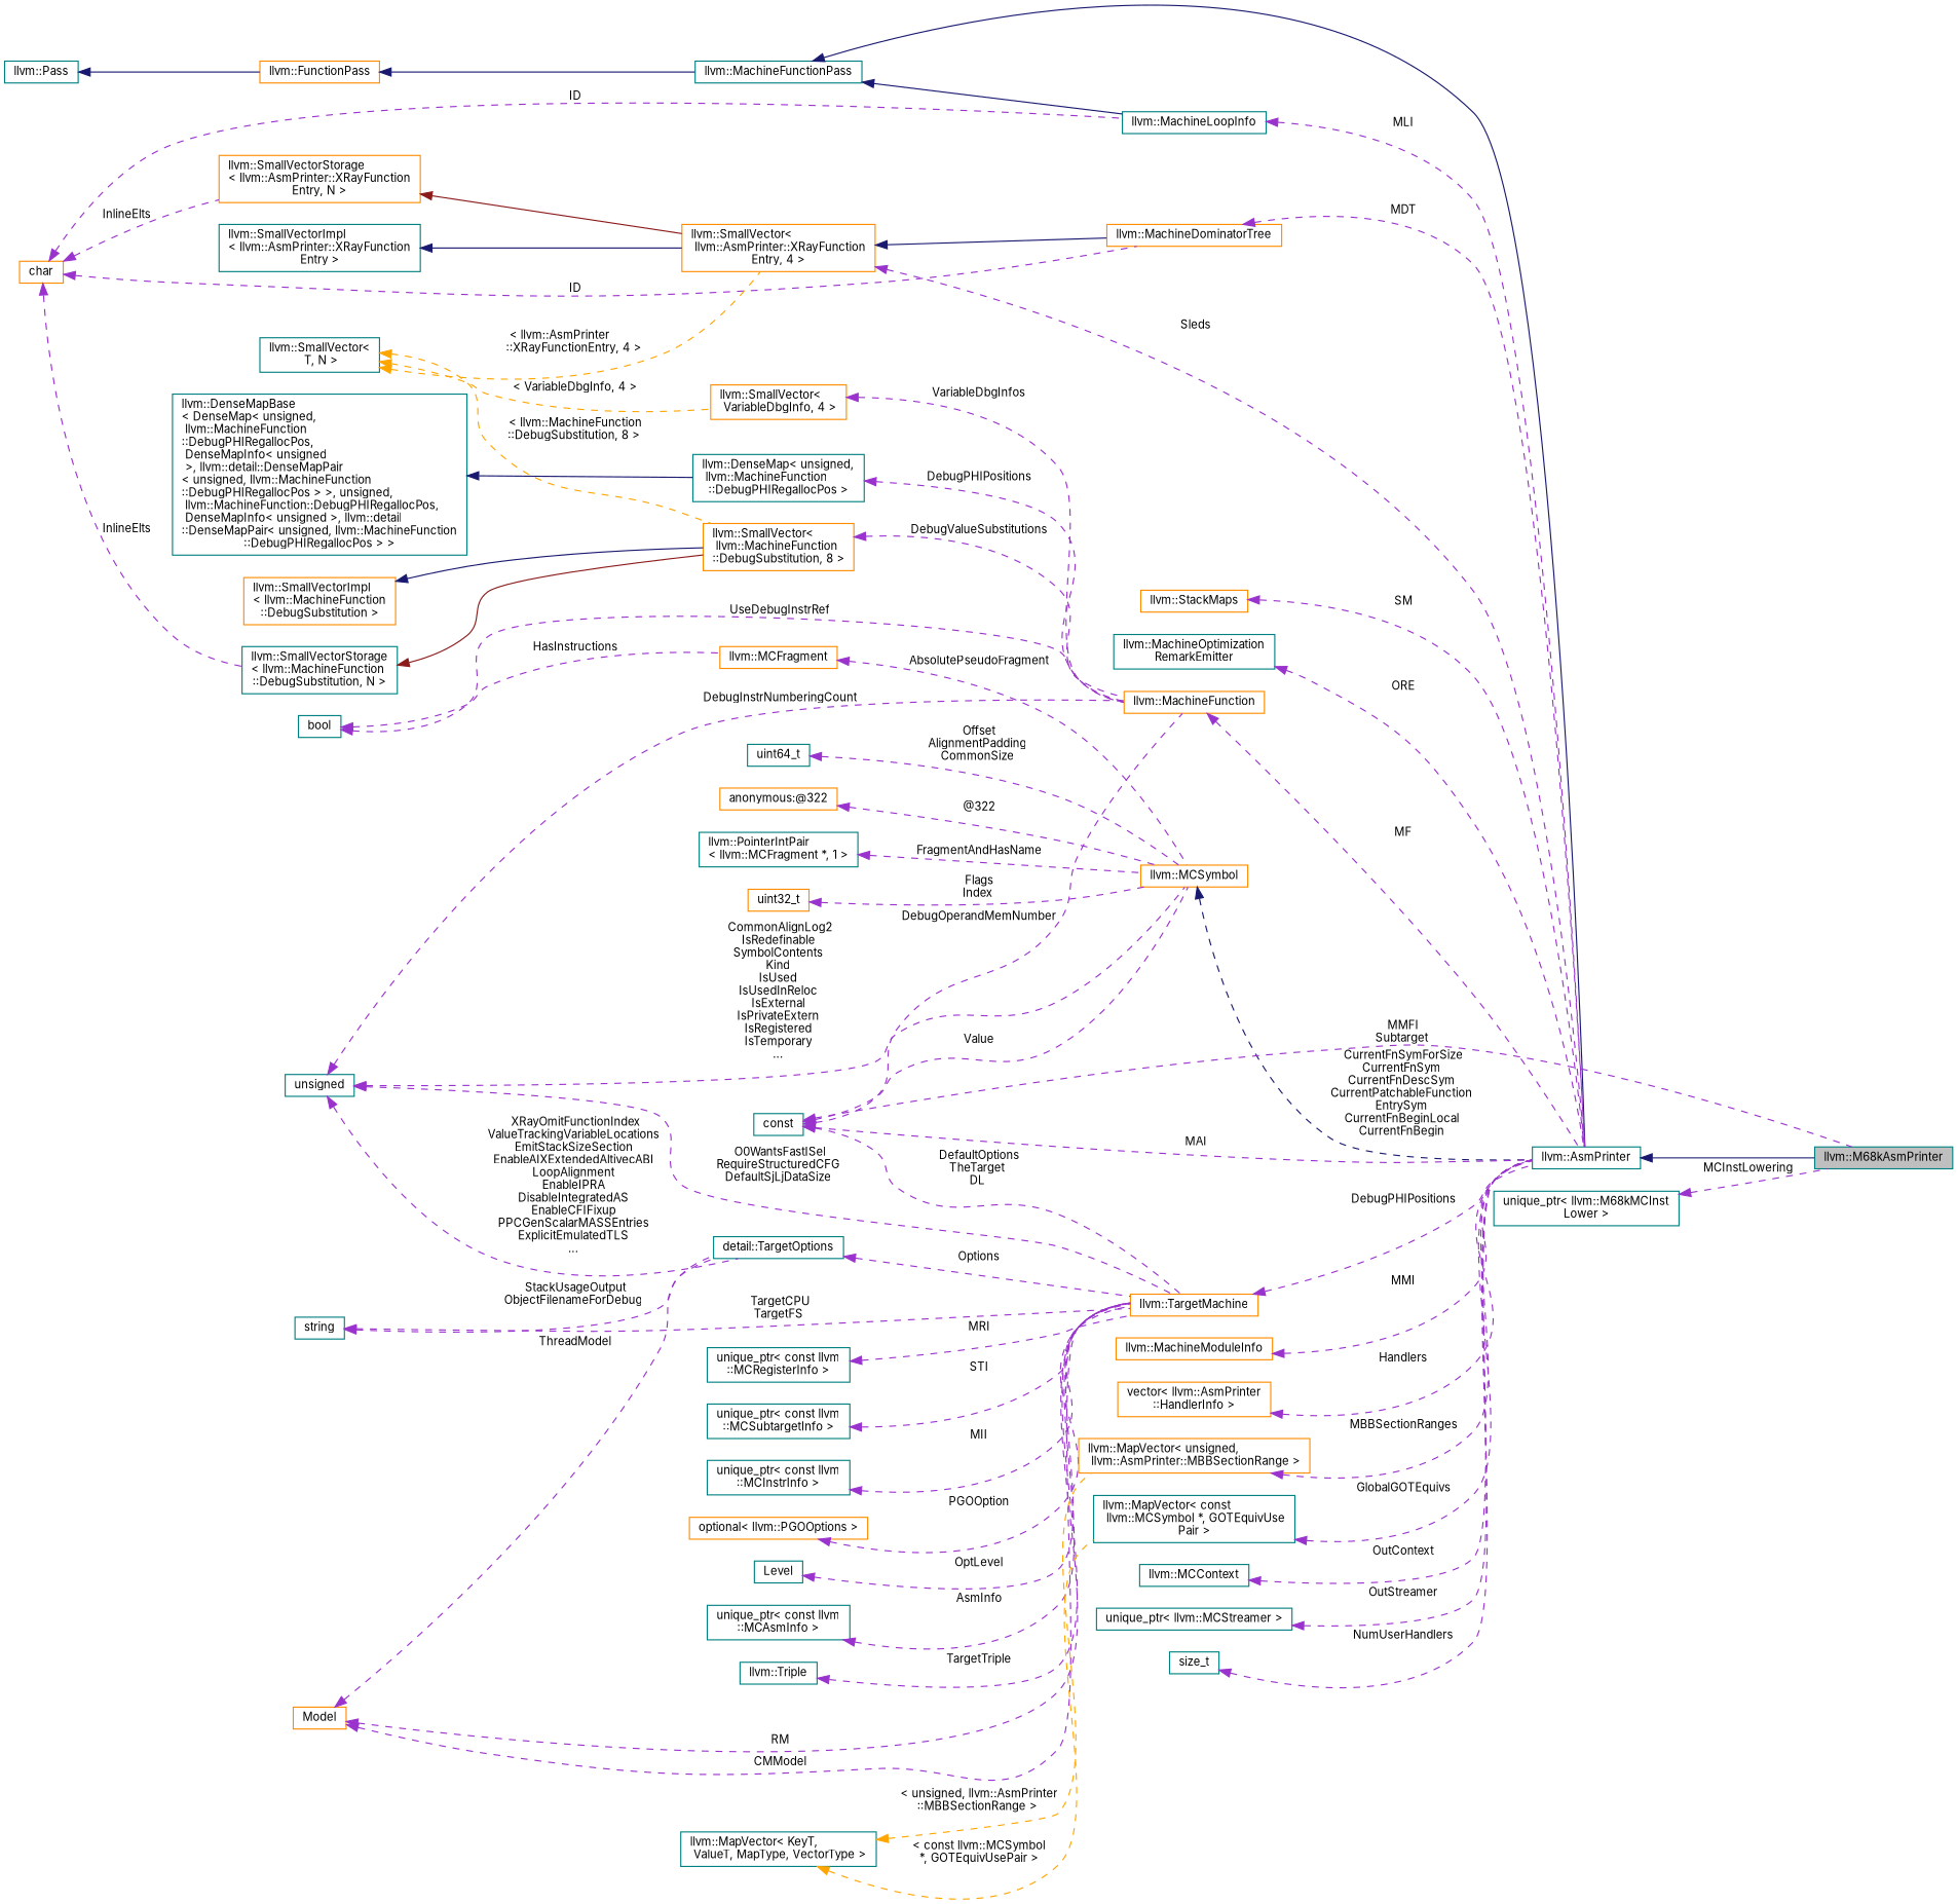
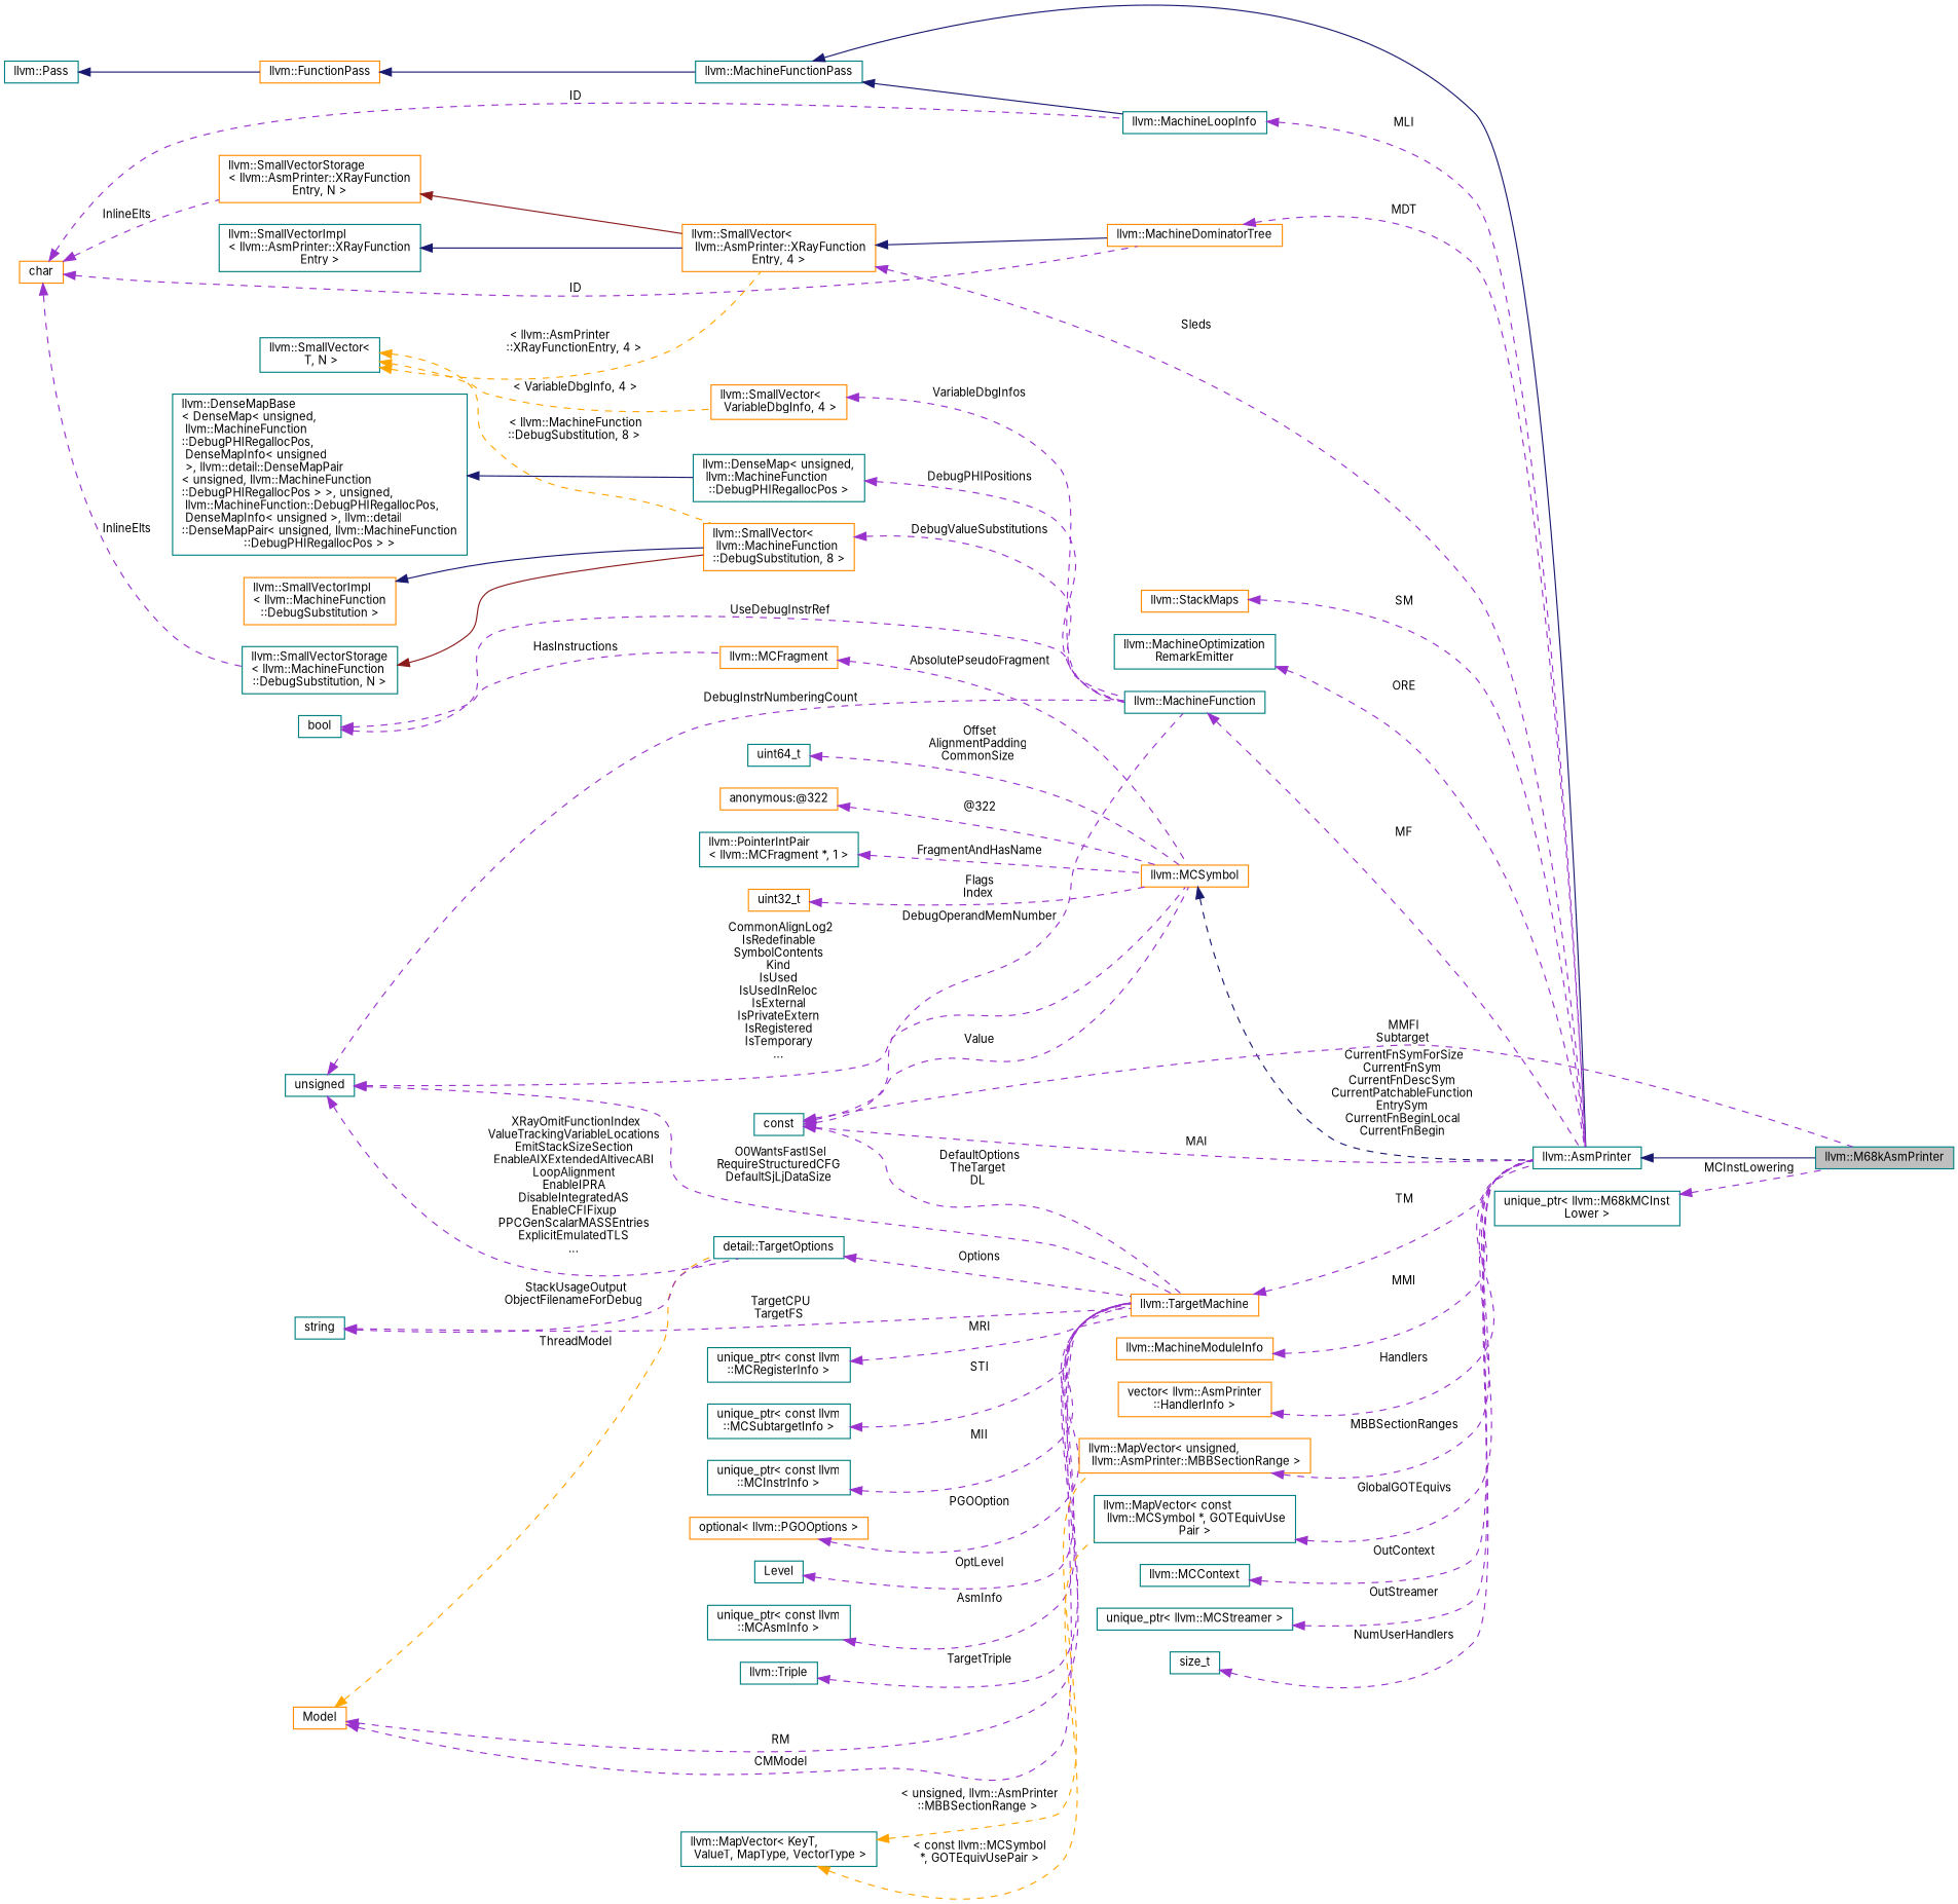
  digraph {
    fontname=Inter
    rankdir=LR
    node [color=teal fontname=Inter fontsize=10 shape=record]
    edge [color=darkorchid3 dir=back fontname=Inter fontsize=10 labelfontname=Helvetica labelfontsize=10 style=dashed]
    n1 [fillcolor=grey75 fontcolor=black height=0.2 label="llvm::M68kAsmPrinter" style=filled width=0.4]
    n2 [height=0.2 label="llvm::AsmPrinter" width=0.4]
    n3 [height=0.2 label="llvm::MachineFunctionPass" width=0.4]
    n4 [height=0.2 label="llvm::MachineLoopInfo" width=0.4]
    n5 [color=darkorange height=0.2 label="llvm::MachineDominatorTree" width=0.4]
    n6 [color=darkorange height=0.2 label="llvm::FunctionPass" width=0.4]
    n7 [height=0.2 label="llvm::Pass" width=0.4]
    n8 [color=darkorange height=0.2 label="llvm::StackMaps" width=0.4]
    n9 [height=0.2 label="llvm::MachineOptimization\lRemarkEmitter" width=0.4]
    n10 [color=darkorange height=0.2 label=char width=0.4]
    n11 [height=0.2 label="llvm::SmallVectorStorage\l\< llvm::MachineFunction\l::DebugSubstitution, N \>" width=0.4]
    n12 [color=darkorange height=0.2 label="llvm::SmallVectorStorage\l\< llvm::AsmPrinter::XRayFunction\lEntry, N \>" width=0.4]
    n13 [color=darkorange height=0.2 label="llvm::SmallVector\<\l llvm::MachineFunction\l::DebugSubstitution, 8 \>" width=0.4]
    n14 [color=darkorange height=0.2 label="llvm::SmallVector\<\l llvm::AsmPrinter::XRayFunction\lEntry, 4 \>" width=0.4]
-   n15 [color=darkorange height=0.2 label="llvm::MachineFunction" width=0.4]
+   n15 [height=0.2 label="llvm::MachineFunction" width=0.4]
    n16 [color=darkorange height=0.2 label="llvm::SmallVectorImpl\l\< llvm::MachineFunction\l::DebugSubstitution \>" width=0.4]
    n17 [height=0.2 label="llvm::SmallVector\<\l T, N \>" width=0.4]
    n18 [color=darkorange height=0.2 label="llvm::SmallVector\<\l VariableDbgInfo, 4 \>" width=0.4]
    n19 [height=0.2 label="llvm::DenseMap\< unsigned,\l llvm::MachineFunction\l::DebugPHIRegallocPos \>" width=0.4]
    n20 [height=0.2 label="llvm::DenseMapBase\l\< DenseMap\< unsigned,\l llvm::MachineFunction\l::DebugPHIRegallocPos,\l DenseMapInfo\< unsigned\l \>, llvm::detail::DenseMapPair\l\< unsigned, llvm::MachineFunction\l::DebugPHIRegallocPos \> \>, unsigned,\l llvm::MachineFunction::DebugPHIRegallocPos,\l DenseMapInfo\< unsigned \>, llvm::detail\l::DenseMapPair\< unsigned, llvm::MachineFunction\l::DebugPHIRegallocPos \> \>" width=0.4]
    n21 [height=0.2 label=bool width=0.4]
    n22 [color=darkorange height=0.2 label="llvm::MCFragment" width=0.4]
    n23 [color=darkorange height=0.2 label="llvm::MCSymbol" width=0.4]
    n24 [height=0.2 label=const width=0.4]
    n25 [color=darkorange height=0.2 label="llvm::TargetMachine" width=0.4]
    n26 [height=0.2 label=unsigned width=0.4]
    n27 [height=0.2 label="detail::TargetOptions" width=0.4]
    n28 [color=darkorange height=0.2 label="llvm::MachineModuleInfo" width=0.4]
    n29 [color=darkorange height=0.2 label=Model width=0.4]
    n30 [height=0.2 label=string width=0.4]
    n31 [height=0.2 label="unique_ptr\< const llvm\l::MCRegisterInfo \>" width=0.4]
    n32 [height=0.2 label="unique_ptr\< const llvm\l::MCSubtargetInfo \>" width=0.4]
    n33 [height=0.2 label="unique_ptr\< const llvm\l::MCInstrInfo \>" width=0.4]
    n34 [color=darkorange height=0.2 label="optional\< llvm::PGOOptions \>" width=0.4]
    n35 [height=0.2 label=Level width=0.4]
    n36 [height=0.2 label="unique_ptr\< const llvm\l::MCAsmInfo \>" width=0.4]
    n37 [height=0.2 label="llvm::Triple" width=0.4]
    n38 [height=0.2 label="llvm::SmallVectorImpl\l\< llvm::AsmPrinter::XRayFunction\lEntry \>" width=0.4]
    n39 [color=darkorange height=0.2 label="vector\< llvm::AsmPrinter\l::HandlerInfo \>" width=0.4]
    n40 [color=darkorange height=0.2 label="llvm::MapVector\< unsigned,\l llvm::AsmPrinter::MBBSectionRange \>" width=0.4]
    n41 [height=0.2 label="llvm::MapVector\< KeyT,\l ValueT, MapType, VectorType \>" width=0.4]
    n42 [height=0.2 label="llvm::MapVector\< const\l llvm::MCSymbol *, GOTEquivUse\lPair \>" width=0.4]
    n43 [height=0.2 label=uint64_t width=0.4]
    n44 [color=darkorange height=0.2 label="anonymous:@322" width=0.4]
    n45 [height=0.2 label="llvm::PointerIntPair\l\< llvm::MCFragment *, 1 \>" width=0.4]
    n46 [color=darkorange height=0.2 label=uint32_t width=0.4]
    n47 [height=0.2 label="llvm::MCContext" width=0.4]
    n48 [height=0.2 label="unique_ptr\< llvm::MCStreamer \>" width=0.4]
    n49 [height=0.2 label=size_t width=0.4]
    n50 [height=0.2 label="unique_ptr\< llvm::M68kMCInst\lLower \>" width=0.4]
    n2 -> n1 [color=midnightblue style=solid]
    n3 -> n2 [color=midnightblue style=solid]
    n3 -> n4 [color=midnightblue style=solid]
    n4 -> n2 [label=" MLI"]
    n5 -> n2 [label=" MDT"]
    n6 -> n3 [color=midnightblue style=solid]
    n7 -> n6 [color=midnightblue style=solid]
    n8 -> n2 [label=" SM"]
    n9 -> n2 [label=" ORE"]
    n10 -> n4 [label=" ID"]
    n10 -> n5 [label=" ID"]
    n10 -> n11 [label=" InlineElts"]
    n10 -> n12 [label=" InlineElts"]
    n11 -> n13 [color=firebrick4 style=solid]
    n12 -> n14 [color=firebrick4 style=solid]
    n13 -> n15 [label=" DebugValueSubstitutions"]
    n14 -> n2 [label=" Sleds"]
    n14 -> n5 [color=midnightblue style=solid]
    n15 -> n2 [label=" MF"]
    n16 -> n13 [color=midnightblue style=solid]
    n17 -> n13 [color=orange label=" \< llvm::MachineFunction\l::DebugSubstitution, 8 \>"]
    n17 -> n14 [color=orange label=" \< llvm::AsmPrinter\l::XRayFunctionEntry, 4 \>"]
    n17 -> n18 [color=orange label=" \< VariableDbgInfo, 4 \>"]
    n18 -> n15 [label=" VariableDbgInfos"]
    n19 -> n15 [label=" DebugPHIPositions"]
    n20 -> n19 [color=midnightblue style=solid]
    n21 -> n15 [label=" UseDebugInstrRef"]
    n21 -> n22 [label=" HasInstructions"]
    n22 -> n23 [label=" AbsolutePseudoFragment"]
    n23 -> n2 [color=midnightblue label=" CurrentFnSymForSize\nCurrentFnSym\nCurrentFnDescSym\nCurrentPatchableFunction\lEntrySym\nCurrentFnBeginLocal\nCurrentFnBegin"]
    n24 -> n1 [label=" MMFI\nSubtarget"]
    n24 -> n2 [label=" MAI"]
    n24 -> n15 [label=" DebugOperandMemNumber"]
    n24 -> n23 [label=" Value"]
    n24 -> n25 [label=" DefaultOptions\nTheTarget\nDL"]
-   n25 -> n2 [label=" DebugPHIPositions"]
+   n25 -> n2 [label=" TM"]
    n26 -> n15 [label=" DebugInstrNumberingCount"]
    n26 -> n23 [label=" CommonAlignLog2\nIsRedefinable\nSymbolContents\nKind\nIsUsed\nIsUsedInReloc\nIsExternal\nIsPrivateExtern\nIsRegistered\nIsTemporary\n..."]
    n26 -> n25 [label=" O0WantsFastISel\nRequireStructuredCFG\nDefaultSjLjDataSize"]
    n26 -> n27 [label=" XRayOmitFunctionIndex\nValueTrackingVariableLocations\nEmitStackSizeSection\nEnableAIXExtendedAltivecABI\nLoopAlignment\nEnableIPRA\nDisableIntegratedAS\nEnableCFIFixup\nPPCGenScalarMASSEntries\nExplicitEmulatedTLS\n..."]
    n27 -> n25 [label=" Options"]
    n28 -> n2 [label=" MMI"]
    n29 -> n25 [label=" RM"]
    n29 -> n25 [label=" CMModel"]
-   n29 -> n27 [label=" ThreadModel"]
+   n29 -> n27 [color=orange label=" ThreadModel"]
    n30 -> n25 [label=" TargetCPU\nTargetFS"]
    n30 -> n27 [label=" StackUsageOutput\nObjectFilenameForDebug"]
    n31 -> n25 [label=" MRI"]
    n32 -> n25 [label=" STI"]
    n33 -> n25 [label=" MII"]
    n34 -> n25 [label=" PGOOption"]
    n35 -> n25 [label=" OptLevel"]
    n36 -> n25 [label=" AsmInfo"]
    n37 -> n25 [label=" TargetTriple"]
    n38 -> n14 [color=midnightblue style=solid]
    n39 -> n2 [label=" Handlers"]
    n40 -> n2 [label=" MBBSectionRanges"]
    n41 -> n40 [color=orange label=" \< unsigned, llvm::AsmPrinter\l::MBBSectionRange \>"]
    n41 -> n42 [color=orange label=" \< const llvm::MCSymbol\l *, GOTEquivUsePair \>"]
    n42 -> n2 [label=" GlobalGOTEquivs"]
    n43 -> n23 [label=" Offset\nAlignmentPadding\nCommonSize"]
    n44 -> n23 [label=" @322"]
    n45 -> n23 [label=" FragmentAndHasName"]
    n46 -> n23 [label=" Flags\nIndex"]
    n47 -> n2 [label=" OutContext"]
    n48 -> n2 [label=" OutStreamer"]
    n49 -> n2 [label=" NumUserHandlers"]
    n50 -> n1 [label=" MCInstLowering"]
  }
